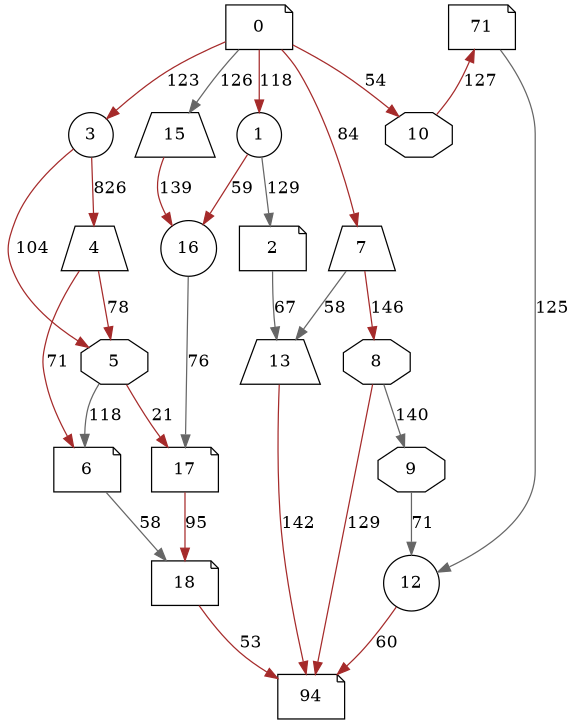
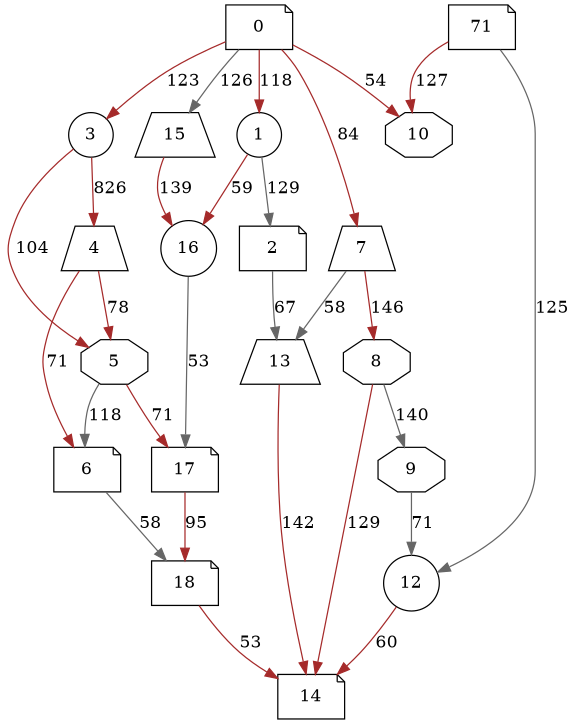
  digraph {
    node [shape=note]
    edge [color=brown]
    1 [shape=circle]
    0
    3 [shape=circle]
    7 [shape=trapezium]
    10 [shape=octagon]
    15 [shape=trapezium]
    2
    16 [shape=circle]
    4 [shape=trapezium]
    5 [shape=octagon]
    13 [shape=trapezium]
    8 [shape=octagon]
    n13 [label=71]
    17
    6
-   14 [label=94]
+   14
    9 [shape=octagon]
    12 [shape=circle]
    18
    1 -> 2 [color=gray40 label=129]
    1 -> 16 [label=59]
    0 -> 1 [label=118]
    0 -> 3 [label=123]
    0 -> 7 [label=84]
    0 -> 10 [label=54]
    0 -> 15 [color=gray40 label=126]
    3 -> 4 [label=826]
    3 -> 5 [label=104]
    7 -> 13 [color=gray40 label=58]
    7 -> 8 [label=146]
-   10 -> n13 [label=127]
+   n13 -> 10 [label=127]
    15 -> 16 [label=139]
    2 -> 13 [color=gray40 label=67]
-   16 -> 17 [color=gray40 label=76]
+   16 -> 17 [color=gray40 label=53]
    4 -> 5 [label=78]
    4 -> 6 [label=71]
-   5 -> 17 [label=21]
+   5 -> 17 [label=71]
    5 -> 6 [color=gray40 label=118]
    13 -> 14 [label=142]
    8 -> 14 [label=129]
    8 -> 9 [color=gray40 label=140]
    n13 -> 12 [color=gray40 label=125]
    17 -> 18 [label=95]
    6 -> 18 [color=gray40 label=58]
    9 -> 12 [color=gray40 label=71]
    12 -> 14 [label=60]
    18 -> 14 [label=53]
  }
